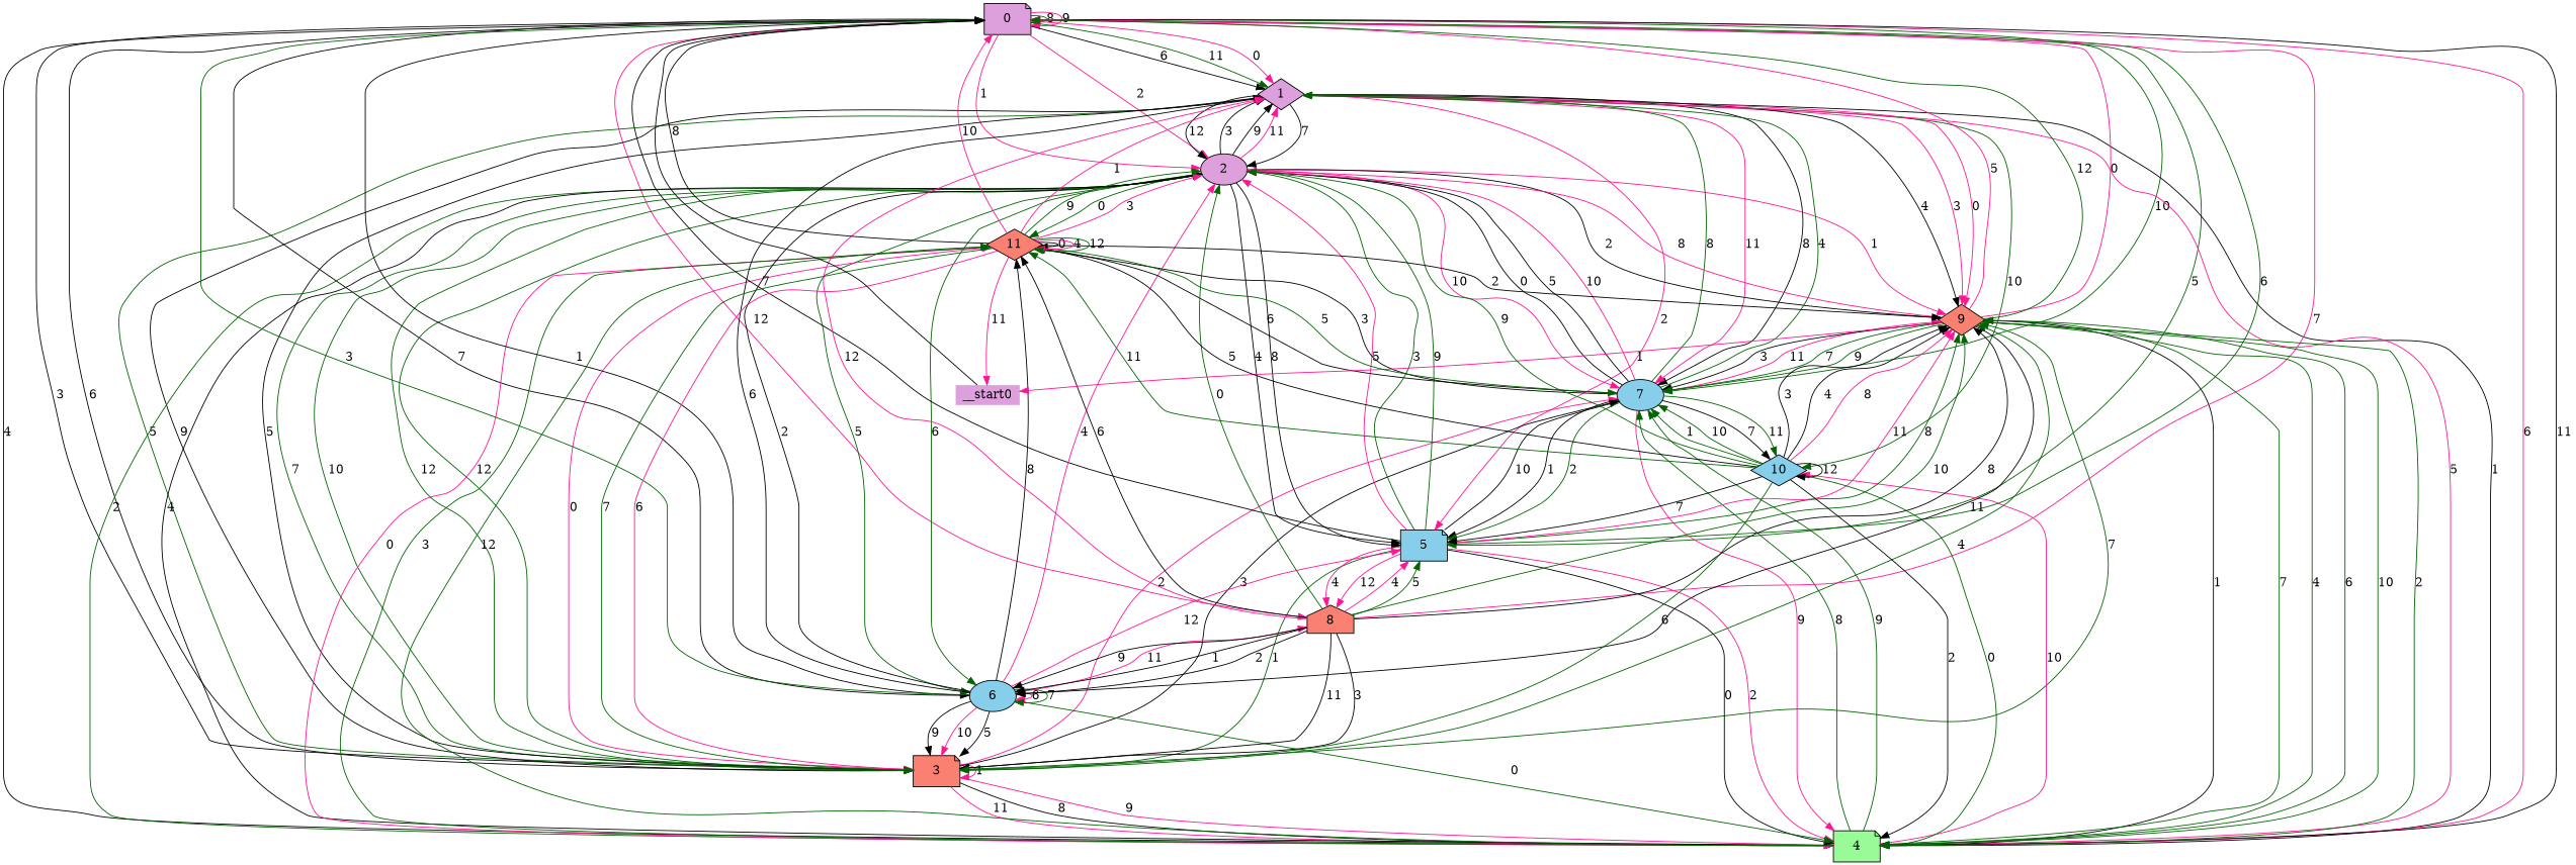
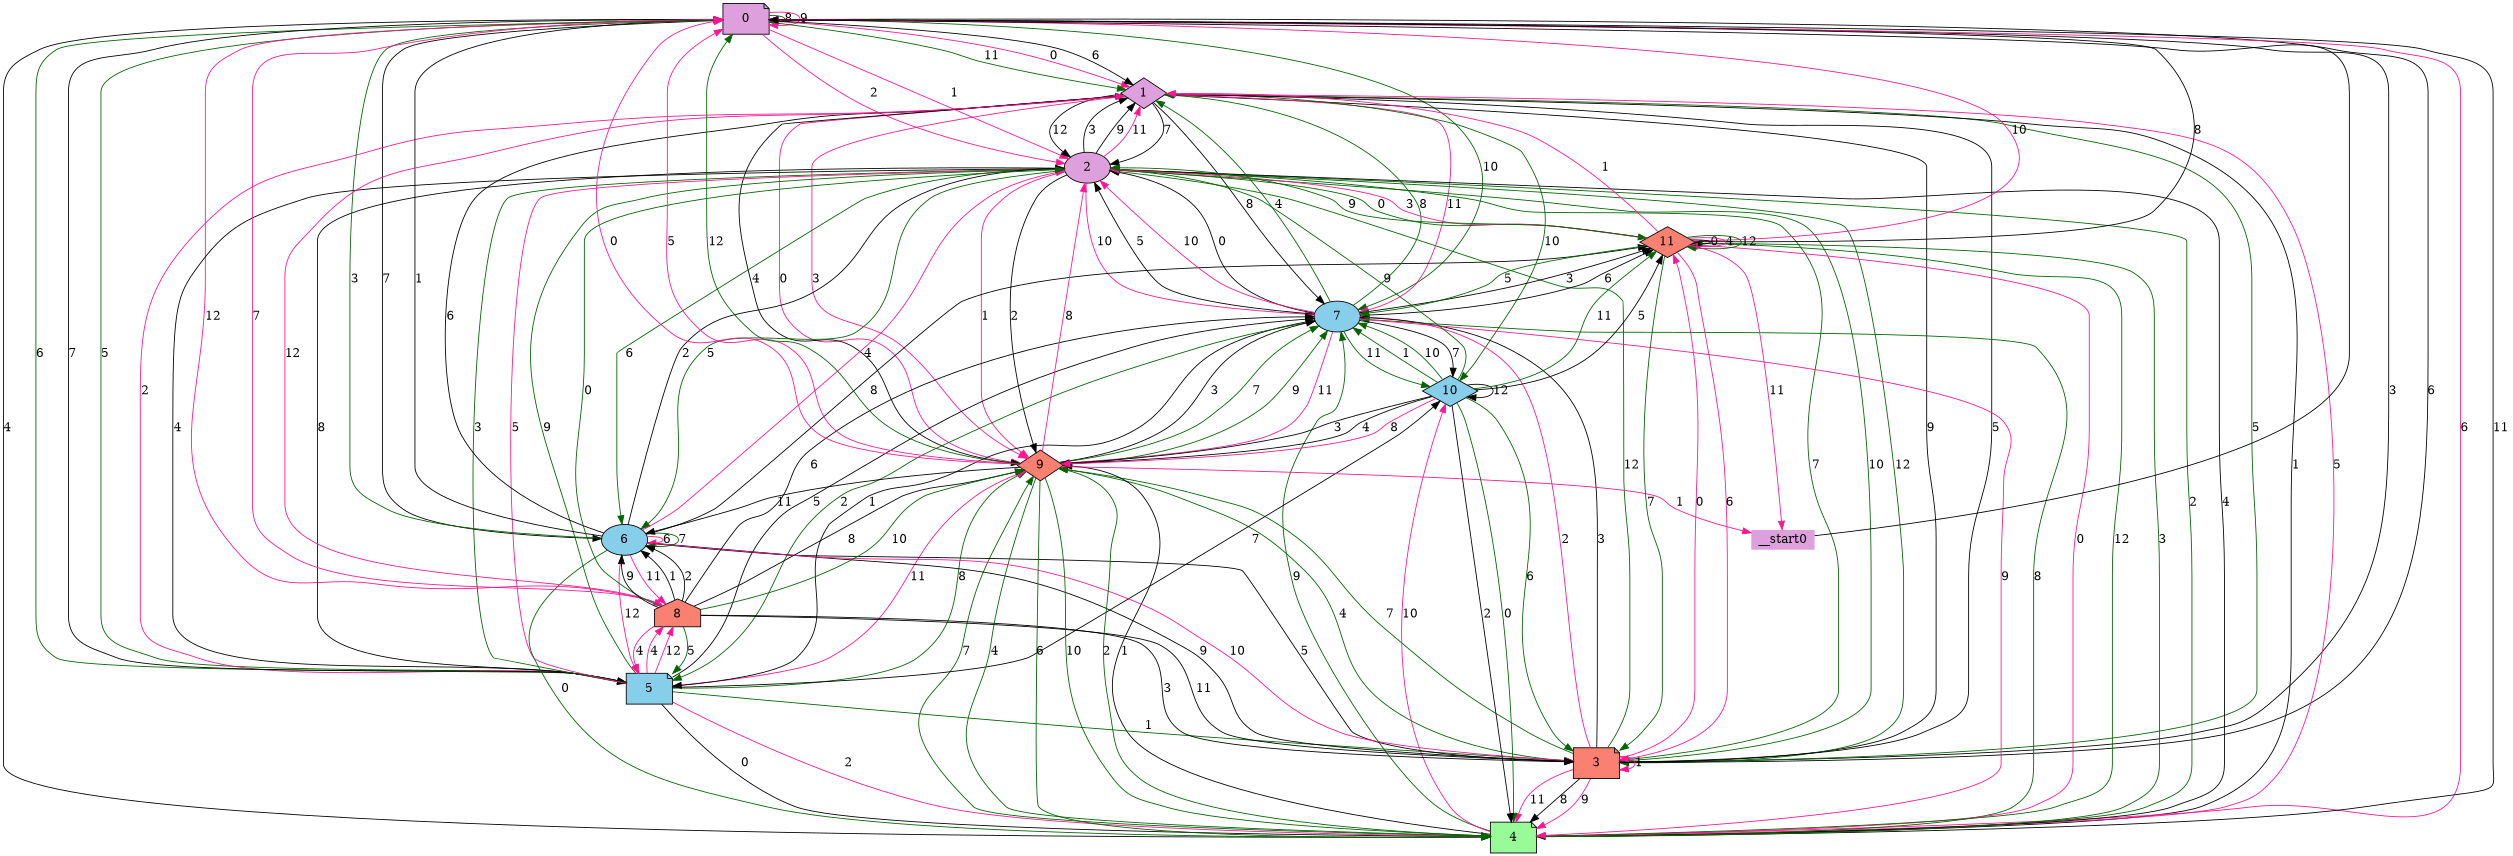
  digraph {
    fontname="DejaVu Serif"
    node [fillcolor=plum fontname="DejaVu Serif" shape=note style=filled]
    edge [color=black fontname="DejaVu Serif"]
    n1 [label=0]
    n2 [label=1 shape=diamond]
    n3 [label=2 shape=ellipse]
    n4 [fillcolor=salmon label=3]
    n5 [fillcolor=palegreen label=4]
    n6 [fillcolor=skyblue label=5]
    n7 [fillcolor=skyblue label=6 shape=ellipse]
    n8 [fillcolor=skyblue label=7 shape=ellipse]
    n9 [fillcolor=salmon label=8 shape=house]
    n10 [fillcolor=salmon label=9 shape=diamond]
    n11 [fillcolor=skyblue label=10 shape=diamond]
    n12 [fillcolor=salmon label=11 shape=diamond]
    __start0 [height=0 shape=none width=0]
    n1 -> n1 [color=darkgreen label=8]
    n1 -> n1 [color=deeppink label=9]
    n1 -> n2 [color=deeppink label=0]
    n1 -> n2 [label=6]
    n1 -> n2 [color=darkgreen label=11]
    n1 -> n3 [color=deeppink label=1]
    n1 -> n3 [color=deeppink label=2]
    n1 -> n4 [label=3]
    n1 -> n5 [label=4]
    n1 -> n6 [color=darkgreen label=5]
    n1 -> n7 [label=7]
    n1 -> n8 [color=darkgreen label=10]
    n1 -> n9 [color=deeppink label=12]
    n2 -> n3 [label=7]
    n2 -> n3 [label=12]
    n2 -> n4 [color=darkgreen label=5]
    n2 -> n4 [label=9]
    n2 -> n5 [label=1]
    n2 -> n6 [color=deeppink label=2]
    n2 -> n8 [label=8]
    n2 -> n8 [color=deeppink label=11]
    n2 -> n10 [color=deeppink label=0]
    n2 -> n10 [color=deeppink label=3]
    n2 -> n10 [label=4]
    n2 -> n11 [color=darkgreen label=10]
    n3 -> n2 [label=3]
    n3 -> n2 [label=9]
    n3 -> n2 [color=deeppink label=11]
    n3 -> n4 [color=darkgreen label=7]
    n3 -> n4 [color=darkgreen label=12]
    n3 -> n6 [label=4]
    n3 -> n6 [label=8]
    n3 -> n7 [color=darkgreen label=5]
    n3 -> n7 [color=darkgreen label=6]
    n3 -> n8 [color=deeppink label=10]
    n3 -> n10 [color=deeppink label=1]
    n3 -> n10 [label=2]
    n3 -> n12 [color=darkgreen label=0]
    n4 -> n1 [label=6]
    n4 -> n2 [label=5]
    n4 -> n3 [color=darkgreen label=10]
    n4 -> n3 [color=darkgreen label=12]
    n4 -> n4 [color=deeppink label=1]
    n4 -> n5 [label=8]
    n4 -> n5 [color=deeppink label=9]
    n4 -> n5 [color=deeppink label=11]
    n4 -> n8 [color=deeppink label=2]
    n4 -> n8 [label=3]
    n4 -> n10 [color=darkgreen label=4]
    n4 -> n10 [color=darkgreen label=7]
    n4 -> n12 [color=deeppink label=0]
    n5 -> n1 [color=deeppink label=6]
    n5 -> n1 [label=11]
    n5 -> n2 [color=deeppink label=5]
    n5 -> n3 [color=darkgreen label=2]
    n5 -> n3 [label=4]
    n5 -> n8 [color=darkgreen label=8]
    n5 -> n8 [color=darkgreen label=9]
    n5 -> n10 [label=1]
    n5 -> n10 [color=darkgreen label=7]
    n5 -> n11 [color=deeppink label=10]
    n5 -> n12 [color=deeppink label=0]
    n5 -> n12 [color=darkgreen label=3]
    n5 -> n12 [color=darkgreen label=12]
    n6 -> n1 [color=darkgreen label=6]
    n6 -> n1 [label=7]
    n6 -> n3 [color=darkgreen label=3]
    n6 -> n3 [color=deeppink label=5]
    n6 -> n3 [color=darkgreen label=9]
    n6 -> n4 [color=darkgreen label=1]
    n6 -> n5 [label=0]
    n6 -> n5 [color=deeppink label=2]
-   n6 -> n8 [label=10]
+   n6 -> n8 [label=5]
    n6 -> n9 [color=deeppink label=4]
    n6 -> n9 [color=deeppink label=12]
    n6 -> n10 [color=darkgreen label=8]
    n6 -> n10 [color=deeppink label=11]
    n7 -> n1 [label=1]
    n7 -> n1 [color=darkgreen label=3]
    n7 -> n2 [label=6]
    n7 -> n3 [label=2]
    n7 -> n3 [color=deeppink label=4]
    n7 -> n4 [label=5]
    n7 -> n4 [label=9]
    n7 -> n4 [color=deeppink label=10]
    n7 -> n5 [color=darkgreen label=0]
    n7 -> n6 [color=deeppink label=12]
    n7 -> n7 [color=deeppink label=6]
    n7 -> n7 [color=darkgreen label=7]
    n7 -> n9 [color=deeppink label=11]
    n7 -> n12 [label=8]
    n8 -> n2 [color=darkgreen label=4]
    n8 -> n2 [color=darkgreen label=8]
    n8 -> n3 [label=0]
    n8 -> n3 [label=5]
    n8 -> n3 [color=deeppink label=10]
    n8 -> n5 [color=deeppink label=9]
    n8 -> n6 [label=1]
    n8 -> n6 [color=darkgreen label=2]
    n8 -> n10 [color=deeppink label=11]
    n8 -> n11 [label=7]
    n8 -> n11 [color=darkgreen label=11]
    n8 -> n12 [label=3]
    n8 -> n12 [label=6]
    n9 -> n1 [color=deeppink label=7]
    n9 -> n2 [color=deeppink label=12]
    n9 -> n3 [color=darkgreen label=0]
    n9 -> n4 [label=3]
    n9 -> n4 [label=11]
    n9 -> n6 [color=deeppink label=4]
    n9 -> n6 [color=darkgreen label=5]
    n9 -> n7 [label=1]
    n9 -> n7 [label=2]
    n9 -> n7 [label=9]
    n9 -> n10 [label=8]
    n9 -> n10 [color=darkgreen label=10]
-   n9 -> n12 [label=6]
+   n9 -> n8 [label=6]
    n10 -> n1 [color=deeppink label=0]
    n10 -> n1 [color=deeppink label=5]
    n10 -> n1 [color=darkgreen label=12]
    n10 -> n3 [color=deeppink label=8]
    n10 -> n5 [color=darkgreen label=2]
    n10 -> n5 [color=darkgreen label=4]
    n10 -> n5 [color=darkgreen label=6]
    n10 -> n5 [color=darkgreen label=10]
    n10 -> n7 [label=11]
    n10 -> n8 [label=3]
    n10 -> n8 [color=darkgreen label=7]
    n10 -> n8 [color=darkgreen label=9]
    n10 -> __start0 [color=deeppink label=1]
    n11 -> n3 [color=darkgreen label=9]
    n11 -> n4 [color=darkgreen label=6]
    n11 -> n5 [color=darkgreen label=0]
    n11 -> n5 [label=2]
-   n11 -> n6 [label=7]
+   n6 -> n11 [label=7]
    n11 -> n8 [color=darkgreen label=1]
    n11 -> n8 [color=darkgreen label=10]
    n11 -> n10 [label=3]
    n11 -> n10 [label=4]
    n11 -> n10 [color=deeppink label=8]
    n11 -> n11 [label=12]
    n11 -> n12 [label=5]
    n11 -> n12 [color=darkgreen label=11]
    n12 -> n1 [label=8]
    n12 -> n1 [color=deeppink label=10]
    n12 -> n2 [color=deeppink label=1]
    n12 -> n3 [color=deeppink label=3]
    n12 -> n3 [color=darkgreen label=9]
    n12 -> n4 [color=deeppink label=6]
    n12 -> n4 [color=darkgreen label=7]
    n12 -> n8 [color=darkgreen label=5]
-   n12 -> n10 [label=2]
    n12 -> n12 [label=0]
    n12 -> n12 [color=deeppink label=4]
    n12 -> n12 [color=darkgreen label=12]
    n12 -> __start0 [color=deeppink label=11]
    __start0 -> n1
  }
